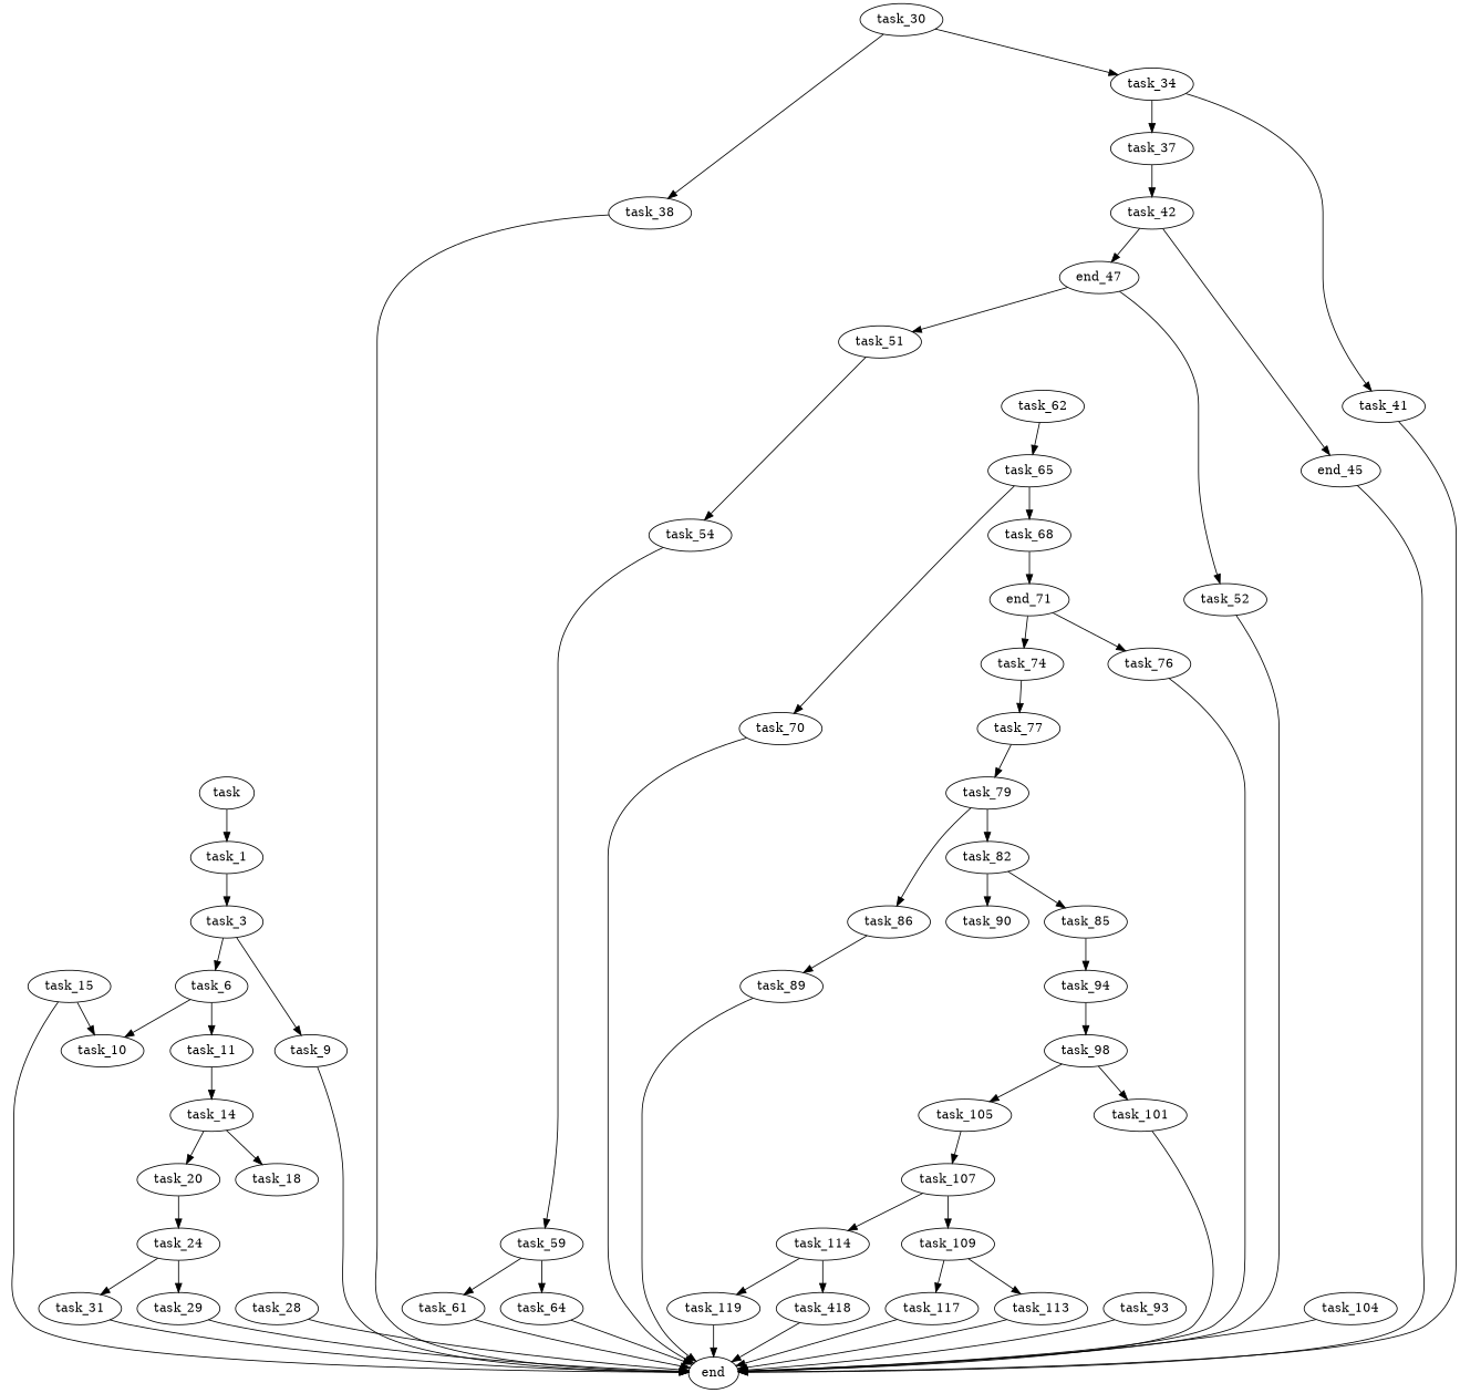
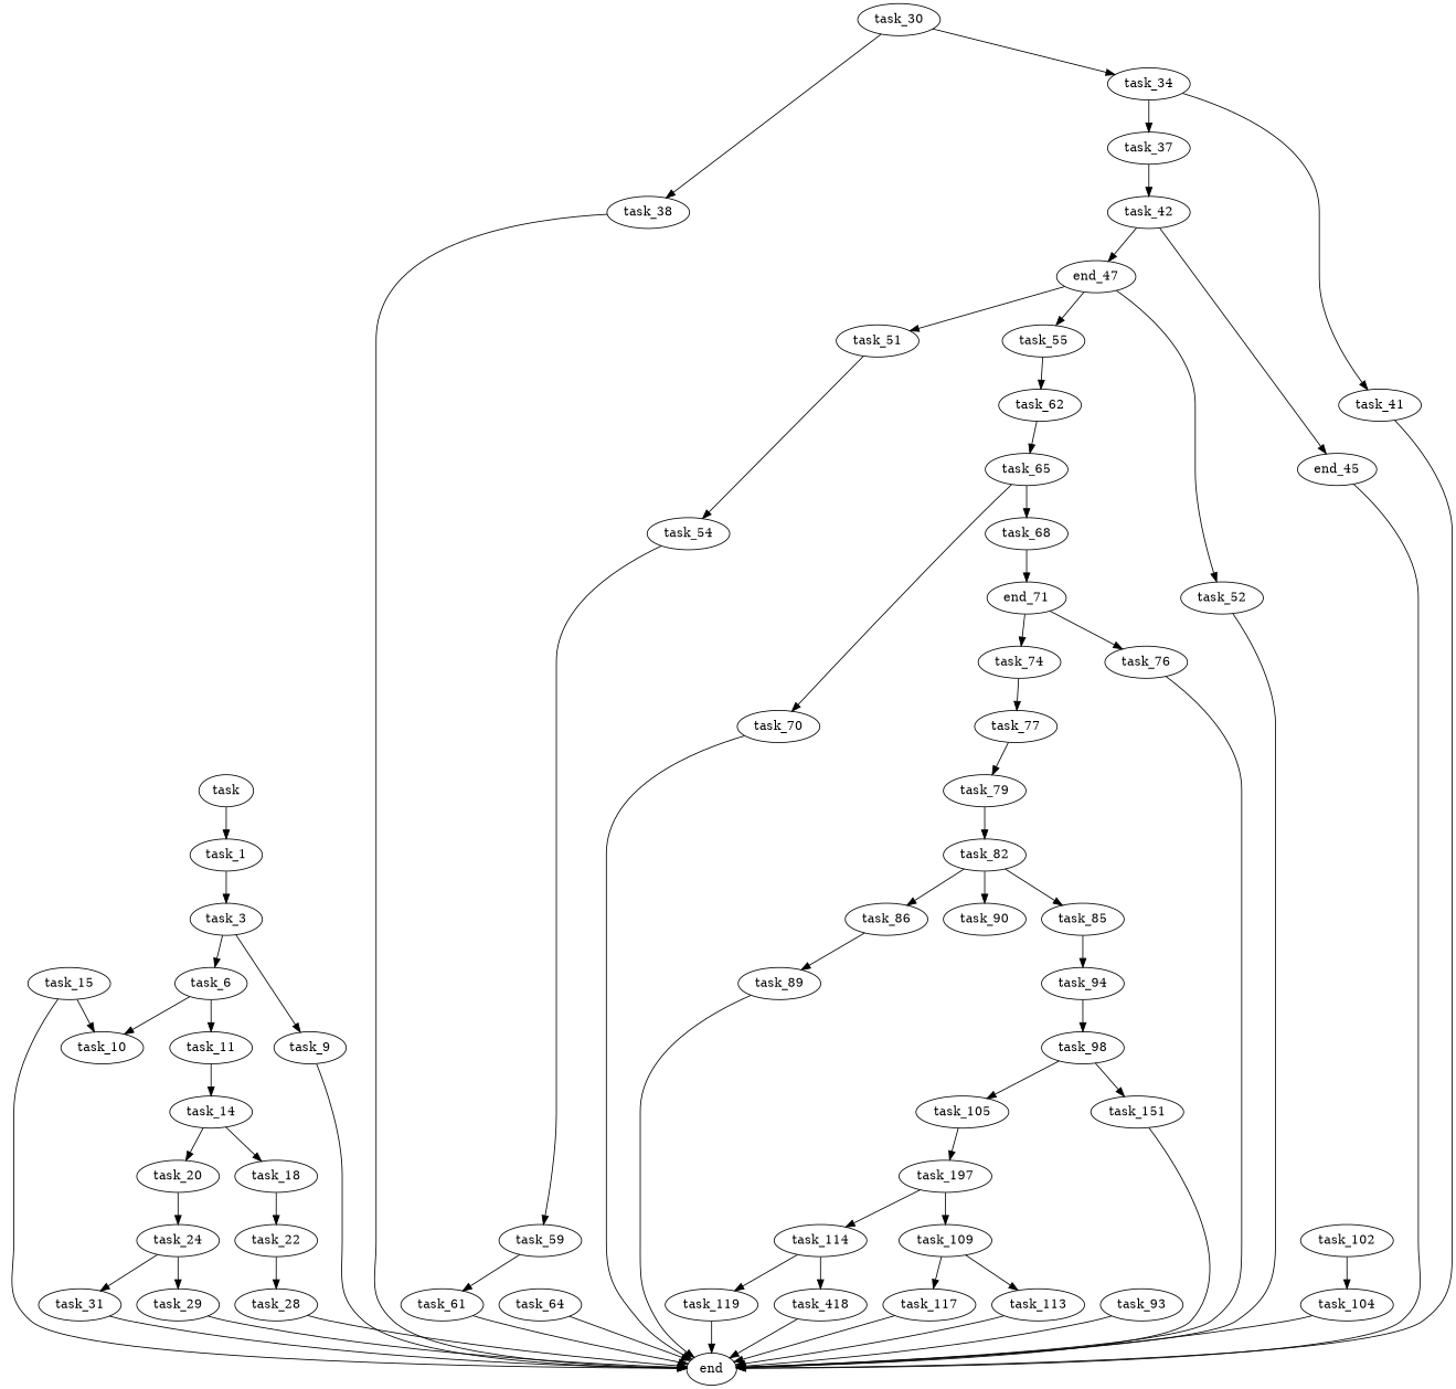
  digraph {
    n1 [label=task]
    task_1
    task_3
    task_6
    task_9
    task_10
    task_11
    end
    task_14
    task_15
    task_18
    task_20
+   task_22
    task_24
    task_28
    task_29
    task_31
    task_30
    task_34
    task_38
    task_37
    task_41
    task_42
    n24 [label=end_45]
    n25 [label=end_47]
    task_51
    task_52
+   task_55
    task_54
    task_62
    n31 [label=task_59]
    task_65
    task_61
    task_64
    task_68
    task_70
    n37 [label=end_71]
    task_74
    task_76
    task_77
    task_79
    task_82
    task_86
    task_85
    task_90
    task_89
    task_94
    task_98
    task_93
-   task_101
+   task_101 [label=task_151]
    task_105
+   task_102
    task_104
-   task_107
+   task_107 [label=task_197]
    task_109
    task_114
    task_113
    task_117
    n59 [label=task_418]
    task_119
    n1 -> task_1
    task_1 -> task_3
    task_3 -> task_6
    task_3 -> task_9
    task_6 -> task_10
    task_6 -> task_11
    task_9 -> end
    task_11 -> task_14
    task_14 -> task_18
    task_14 -> task_20
    task_15 -> task_10
    task_15 -> end
+   task_18 -> task_22
    task_20 -> task_24
+   task_22 -> task_28
    task_24 -> task_29
    task_24 -> task_31
    task_28 -> end
    task_29 -> end
    task_31 -> end
    task_30 -> task_34
    task_30 -> task_38
    task_34 -> task_37
    task_34 -> task_41
    task_38 -> end
    task_37 -> task_42
    task_41 -> end
    task_42 -> n24
    task_42 -> n25
    n24 -> end
    n25 -> task_51
    n25 -> task_52
+   n25 -> task_55
    task_51 -> task_54
    task_52 -> end
+   task_55 -> task_62
    task_54 -> n31
    task_62 -> task_65
    n31 -> task_61
-   n31 -> task_64
    task_65 -> task_68
    task_65 -> task_70
    task_61 -> end
    task_64 -> end
    task_68 -> n37
    task_70 -> end
    n37 -> task_74
    n37 -> task_76
    task_74 -> task_77
    task_76 -> end
    task_77 -> task_79
    task_79 -> task_82
-   task_79 -> task_86
+   task_82 -> task_86
    task_82 -> task_85
    task_82 -> task_90
    task_86 -> task_89
    task_85 -> task_94
    task_89 -> end
    task_94 -> task_98
    task_98 -> task_101
    task_98 -> task_105
    task_93 -> end
    task_101 -> end
    task_105 -> task_107
+   task_102 -> task_104
    task_104 -> end
    task_107 -> task_109
    task_107 -> task_114
    task_109 -> task_113
    task_109 -> task_117
    task_114 -> n59
    task_114 -> task_119
    task_113 -> end
    task_117 -> end
    n59 -> end
    task_119 -> end
  }
